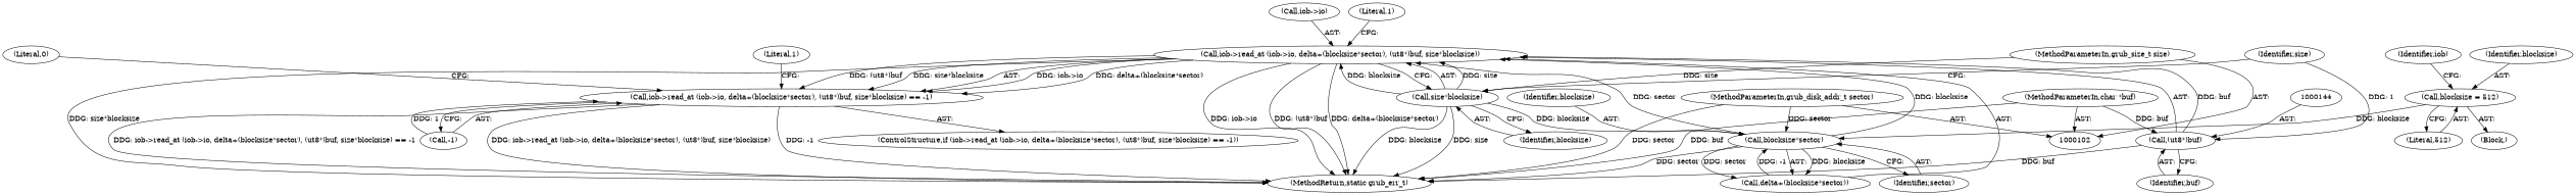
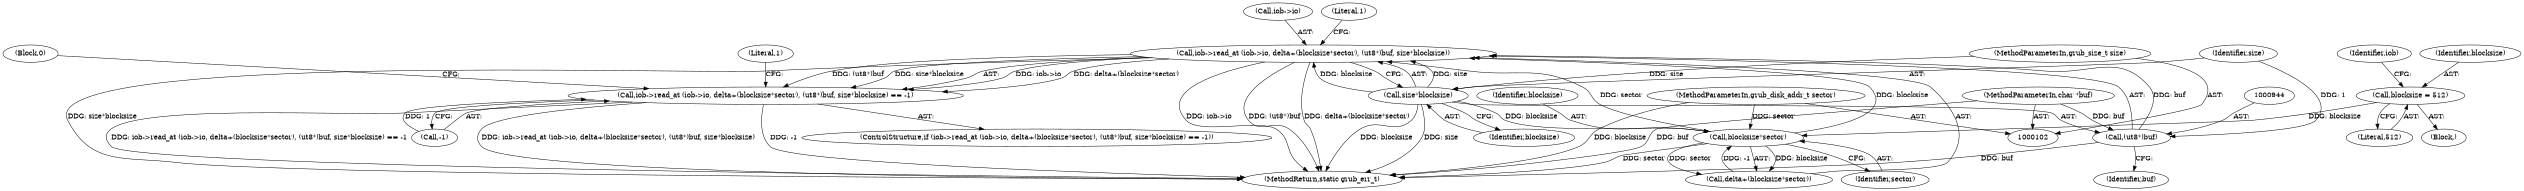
  digraph {
    n1 [label="(Call,iob->read_at (iob->io, delta+(blocksize*sector), (ut8*)buf, size*blocksize))"]
    n2 [label="(Call,size*blocksize)"]
    n3 [label="(Call,iob->read_at (iob->io, delta+(blocksize*sector), (ut8*)buf, size*blocksize) == -1)"]
    n4 [label="(MethodReturn,static grub_err_t)"]
    n5 [label="(Call,blocksize*sector)"]
    n6 [label="(Identifier,blocksize)"]
    n7 [label="(ControlStructure,if (iob->read_at (iob->io, delta+(blocksize*sector), (ut8*)buf, size*blocksize) == -1))"]
    n8 [label="(Call,-1)"]
    n9 [label="(Identifier,sector)"]
    n10 [label="(Call,delta+(blocksize*sector))"]
    n11 [label="(Call,blocksize = 512)"]
    n12 [label="(Literal,512)"]
    n13 [label="(Block,)"]
    n14 [label="(MethodParameterIn,grub_disk_addr_t sector)"]
    1000102
    n16 [label="(Call,(ut8*)buf)"]
    n17 [label="(Identifier,buf)"]
    n18 [label="(MethodParameterIn,char *buf)"]
    n19 [label="(MethodParameterIn,grub_size_t size)"]
-   n20 [label="(Literal,0)"]
+   n20 [label="(Block,0)"]
    n21 [label="(Identifier,size)"]
    n22 [label="(Identifier,iob)"]
    n23 [label="(Literal,1)"]
    n24 [label="(Call,iob->io)"]
    n25 [label="(Identifier,blocksize)"]
    n26 [label="(Literal,1)"]
    n27 [label="(Identifier,blocksize)"]
-   1000144
+   1000144 [label=1000944]
    n1 -> n2 [label="CFG: "]
    n1 -> n3 [label="AST: "]
    n1 -> n3 [label="DDG: iob->io"]
    n1 -> n3 [label="DDG: delta+(blocksize*sector)"]
    n1 -> n3 [label="DDG: (ut8*)buf"]
    n1 -> n3 [label="DDG: size*blocksize"]
    n1 -> n4 [label="DDG: delta+(blocksize*sector)"]
    n1 -> n4 [label="DDG: size*blocksize"]
    n1 -> n4 [label="DDG: iob->io"]
    n1 -> n4 [label="DDG: (ut8*)buf"]
    n2 -> n1 [label="AST: "]
    n2 -> n1 [label="DDG: size"]
    n2 -> n1 [label="DDG: blocksize"]
    n2 -> n4 [label="DDG: size"]
    n2 -> n4 [label="DDG: blocksize"]
    n2 -> n5 [label="DDG: blocksize"]
    n2 -> n6 [label="CFG: "]
    n3 -> n4 [label="DDG: iob->read_at (iob->io, delta+(blocksize*sector), (ut8*)buf, size*blocksize)"]
    n3 -> n4 [label="DDG: -1"]
    n3 -> n4 [label="DDG: iob->read_at (iob->io, delta+(blocksize*sector), (ut8*)buf, size*blocksize) == -1"]
    n3 -> n7 [label="AST: "]
    n3 -> n8 [label="CFG: "]
    n5 -> n1 [label="DDG: blocksize"]
    n5 -> n1 [label="DDG: sector"]
    n5 -> n4 [label="DDG: sector"]
    n5 -> n9 [label="CFG: "]
    n5 -> n10 [label="AST: "]
    n5 -> n10 [label="DDG: blocksize"]
    n5 -> n10 [label="DDG: sector"]
    n6 -> n2 [label="AST: "]
    n8 -> n3 [label="AST: "]
    n8 -> n3 [label="DDG: 1"]
    n9 -> n5 [label="AST: "]
    n10 -> n1 [label="AST: "]
    n10 -> n5 [label="DDG: -1"]
    n11 -> n5 [label="DDG: blocksize"]
    n11 -> n12 [label="CFG: "]
    n11 -> n13 [label="AST: "]
    n12 -> n11 [label="AST: "]
-   n14 -> n4 [label="DDG: sector"]
+   n14 -> n4 [label="DDG: blocksize"]
    n14 -> n5 [label="DDG: sector"]
    n14 -> 1000102 [label="AST: "]
    n16 -> n1 [label="AST: "]
    n16 -> n1 [label="DDG: buf"]
    n16 -> n4 [label="DDG: buf"]
    n16 -> n17 [label="CFG: "]
-   n17 -> n16 [label="AST: "]
+   n2 -> n16 [label="AST: "]
    n18 -> n4 [label="DDG: buf"]
    n18 -> 1000102 [label="AST: "]
    n18 -> n16 [label="DDG: buf"]
    n19 -> n2 [label="DDG: size"]
    n19 -> 1000102 [label="AST: "]
    n20 -> n3 [label="CFG: "]
-   n21 -> n2 [label="CFG: "]
+   n21 -> n2 [label="AST: "]
    n21 -> n16 [label="DDG: 1"]
    n22 -> n11 [label="CFG: "]
    n23 -> n3 [label="CFG: "]
    n24 -> n1 [label="AST: "]
    n25 -> n11 [label="AST: "]
    n26 -> n1 [label="CFG: "]
    n27 -> n5 [label="AST: "]
    1000144 -> n16 [label="AST: "]
  }
